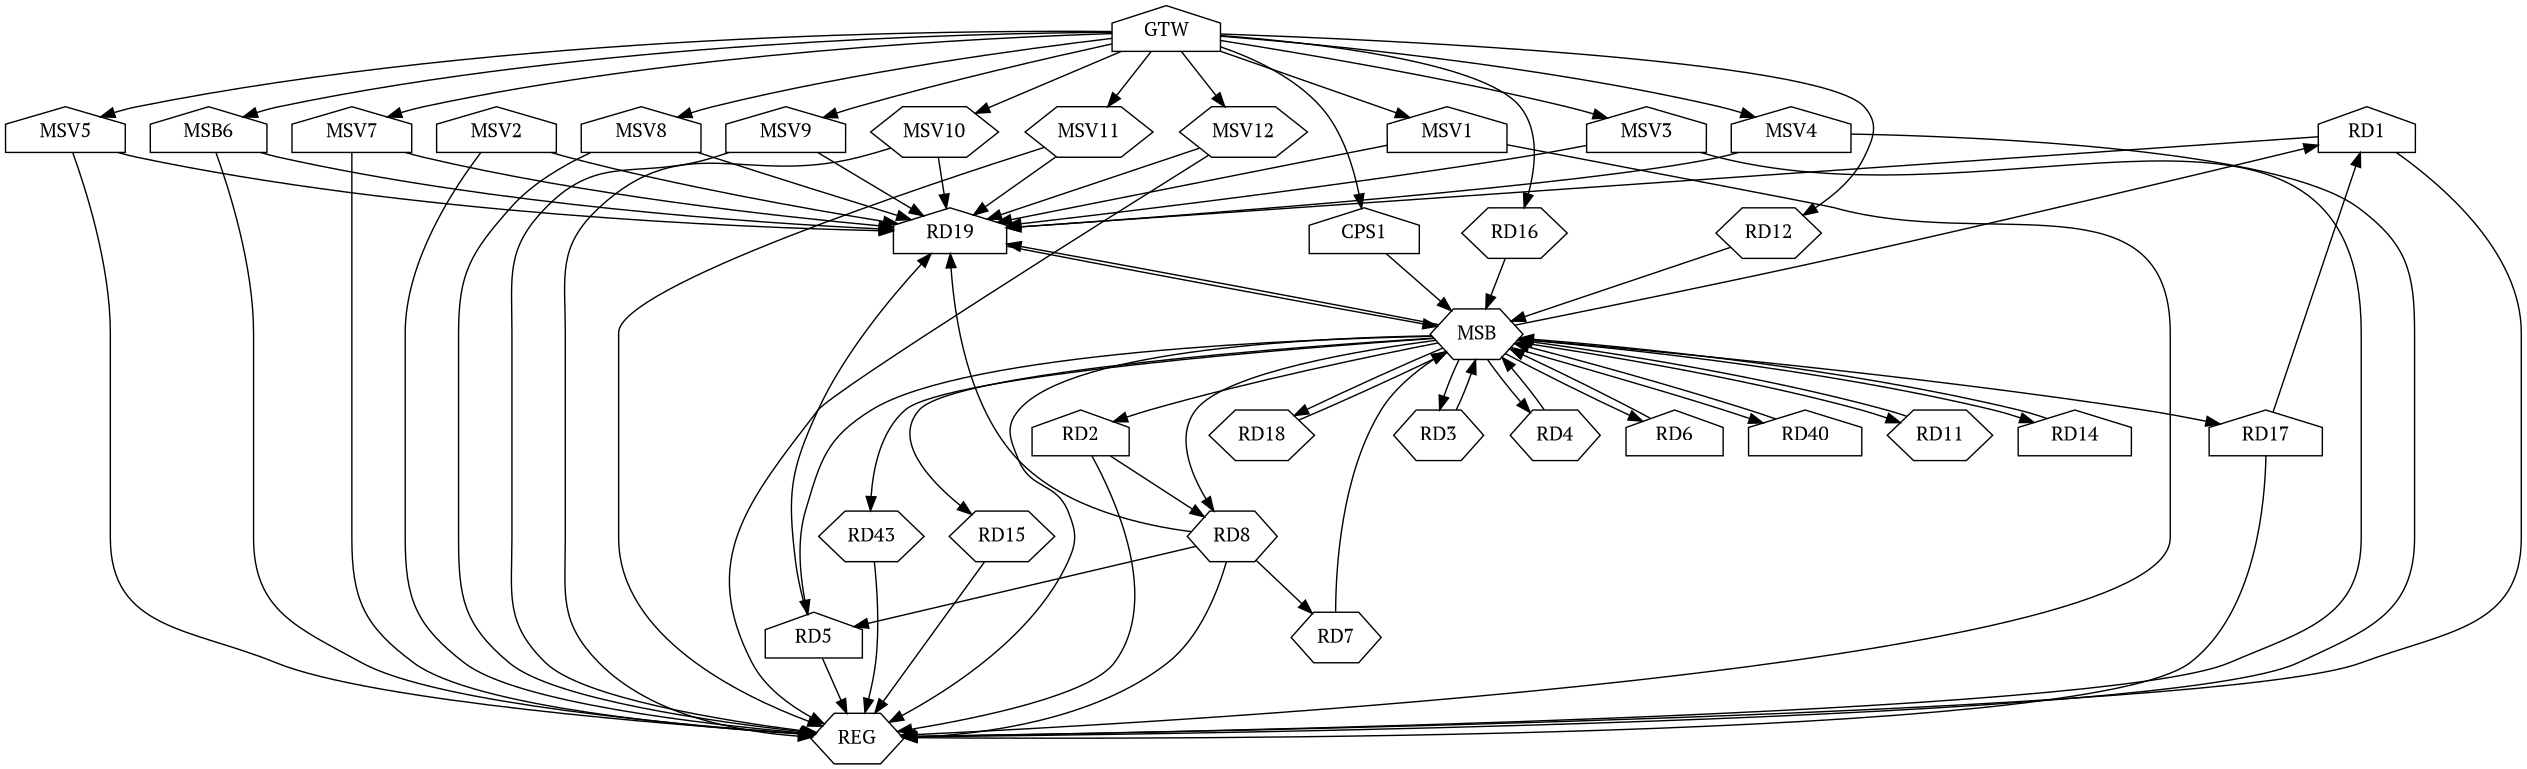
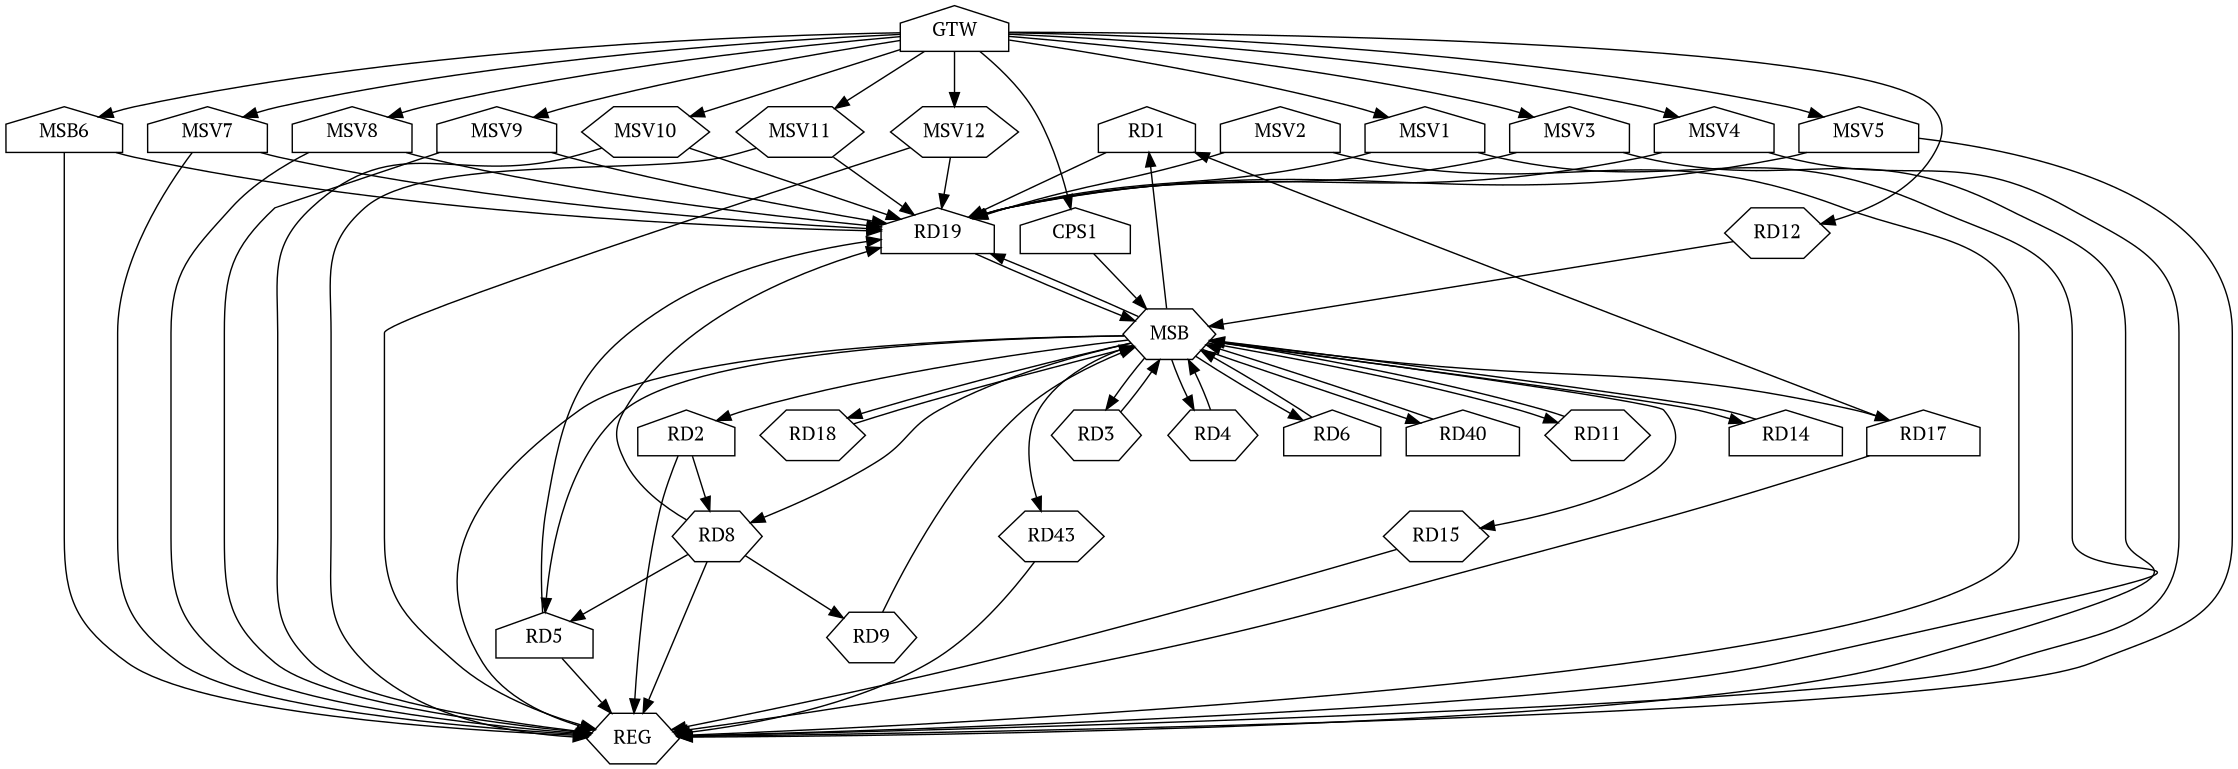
  strict digraph {
    fontname="PT Serif"
    node [fontname="PT Serif" shape=house]
    edge [fontname="PT Serif"]
    n1 [label=RD1]
    n2 [label=RD19]
    n3 [label=REG shape=hexagon]
    n4 [label=MSB shape=hexagon]
    n5 [label=RD2]
    n6 [label=RD8 shape=hexagon]
    n7 [label=RD5]
-   n8 [label=RD7 shape=hexagon]
+   n8 [label=RD9 shape=hexagon]
    n9 [label=RD3 shape=hexagon]
    n10 [label=RD4 shape=hexagon]
    n11 [label=RD6]
    n12 [label=RD40]
    n13 [label=RD11 shape=hexagon]
    n14 [label=RD43 shape=hexagon]
    n15 [label=RD14]
    n16 [label=RD15 shape=hexagon]
    n17 [label=RD17]
    n18 [label=RD18 shape=hexagon]
    n19 [label=RD12 shape=hexagon]
-   n20 [label=RD16 shape=hexagon]
    n21 [label=CPS1]
    n22 [label=GTW]
    n23 [label=MSV1]
    n24 [label=MSV3]
    n25 [label=MSV4]
    n26 [label=MSV5]
    n27 [label=MSB6]
    n28 [label=MSV7]
    n29 [label=MSV8]
    n30 [label=MSV9]
    n31 [label=MSV10 shape=hexagon]
    n32 [label=MSV11 shape=hexagon]
    n33 [label=MSV12 shape=hexagon]
    n34 [label=MSV2]
    n1 -> n2
-   n1 -> n3
    n2 -> n4
    n4 -> n1
    n4 -> n2
    n4 -> n3
    n4 -> n5
    n4 -> n6
    n4 -> n7
    n4 -> n9
    n4 -> n10
    n4 -> n11
    n4 -> n12
    n4 -> n13
    n4 -> n14
    n4 -> n15
    n4 -> n16
    n4 -> n17
    n4 -> n18
    n5 -> n3
    n5 -> n6
    n6 -> n2
    n6 -> n3
    n6 -> n7
    n6 -> n8
    n7 -> n2
    n7 -> n3
    n8 -> n4
    n9 -> n4
    n10 -> n4
    n11 -> n4
    n12 -> n4
    n13 -> n4
    n14 -> n3
    n15 -> n4
    n16 -> n3
    n17 -> n1
    n17 -> n3
    n18 -> n4
    n19 -> n4
-   n20 -> n4
    n21 -> n4
    n22 -> n19
-   n22 -> n20
    n22 -> n21
    n22 -> n23
    n22 -> n24
    n22 -> n25
    n22 -> n26
    n22 -> n27
    n22 -> n28
    n22 -> n29
    n22 -> n30
    n22 -> n31
    n22 -> n32
    n22 -> n33
    n23 -> n2
    n23 -> n3
    n24 -> n2
    n24 -> n3
    n25 -> n2
    n25 -> n3
    n26 -> n2
    n26 -> n3
    n27 -> n2
    n27 -> n3
    n28 -> n2
    n28 -> n3
    n29 -> n2
    n29 -> n3
    n30 -> n2
    n30 -> n3
    n31 -> n2
    n31 -> n3
    n32 -> n2
    n32 -> n3
    n33 -> n2
    n33 -> n3
    n34 -> n2
    n34 -> n3
  }
